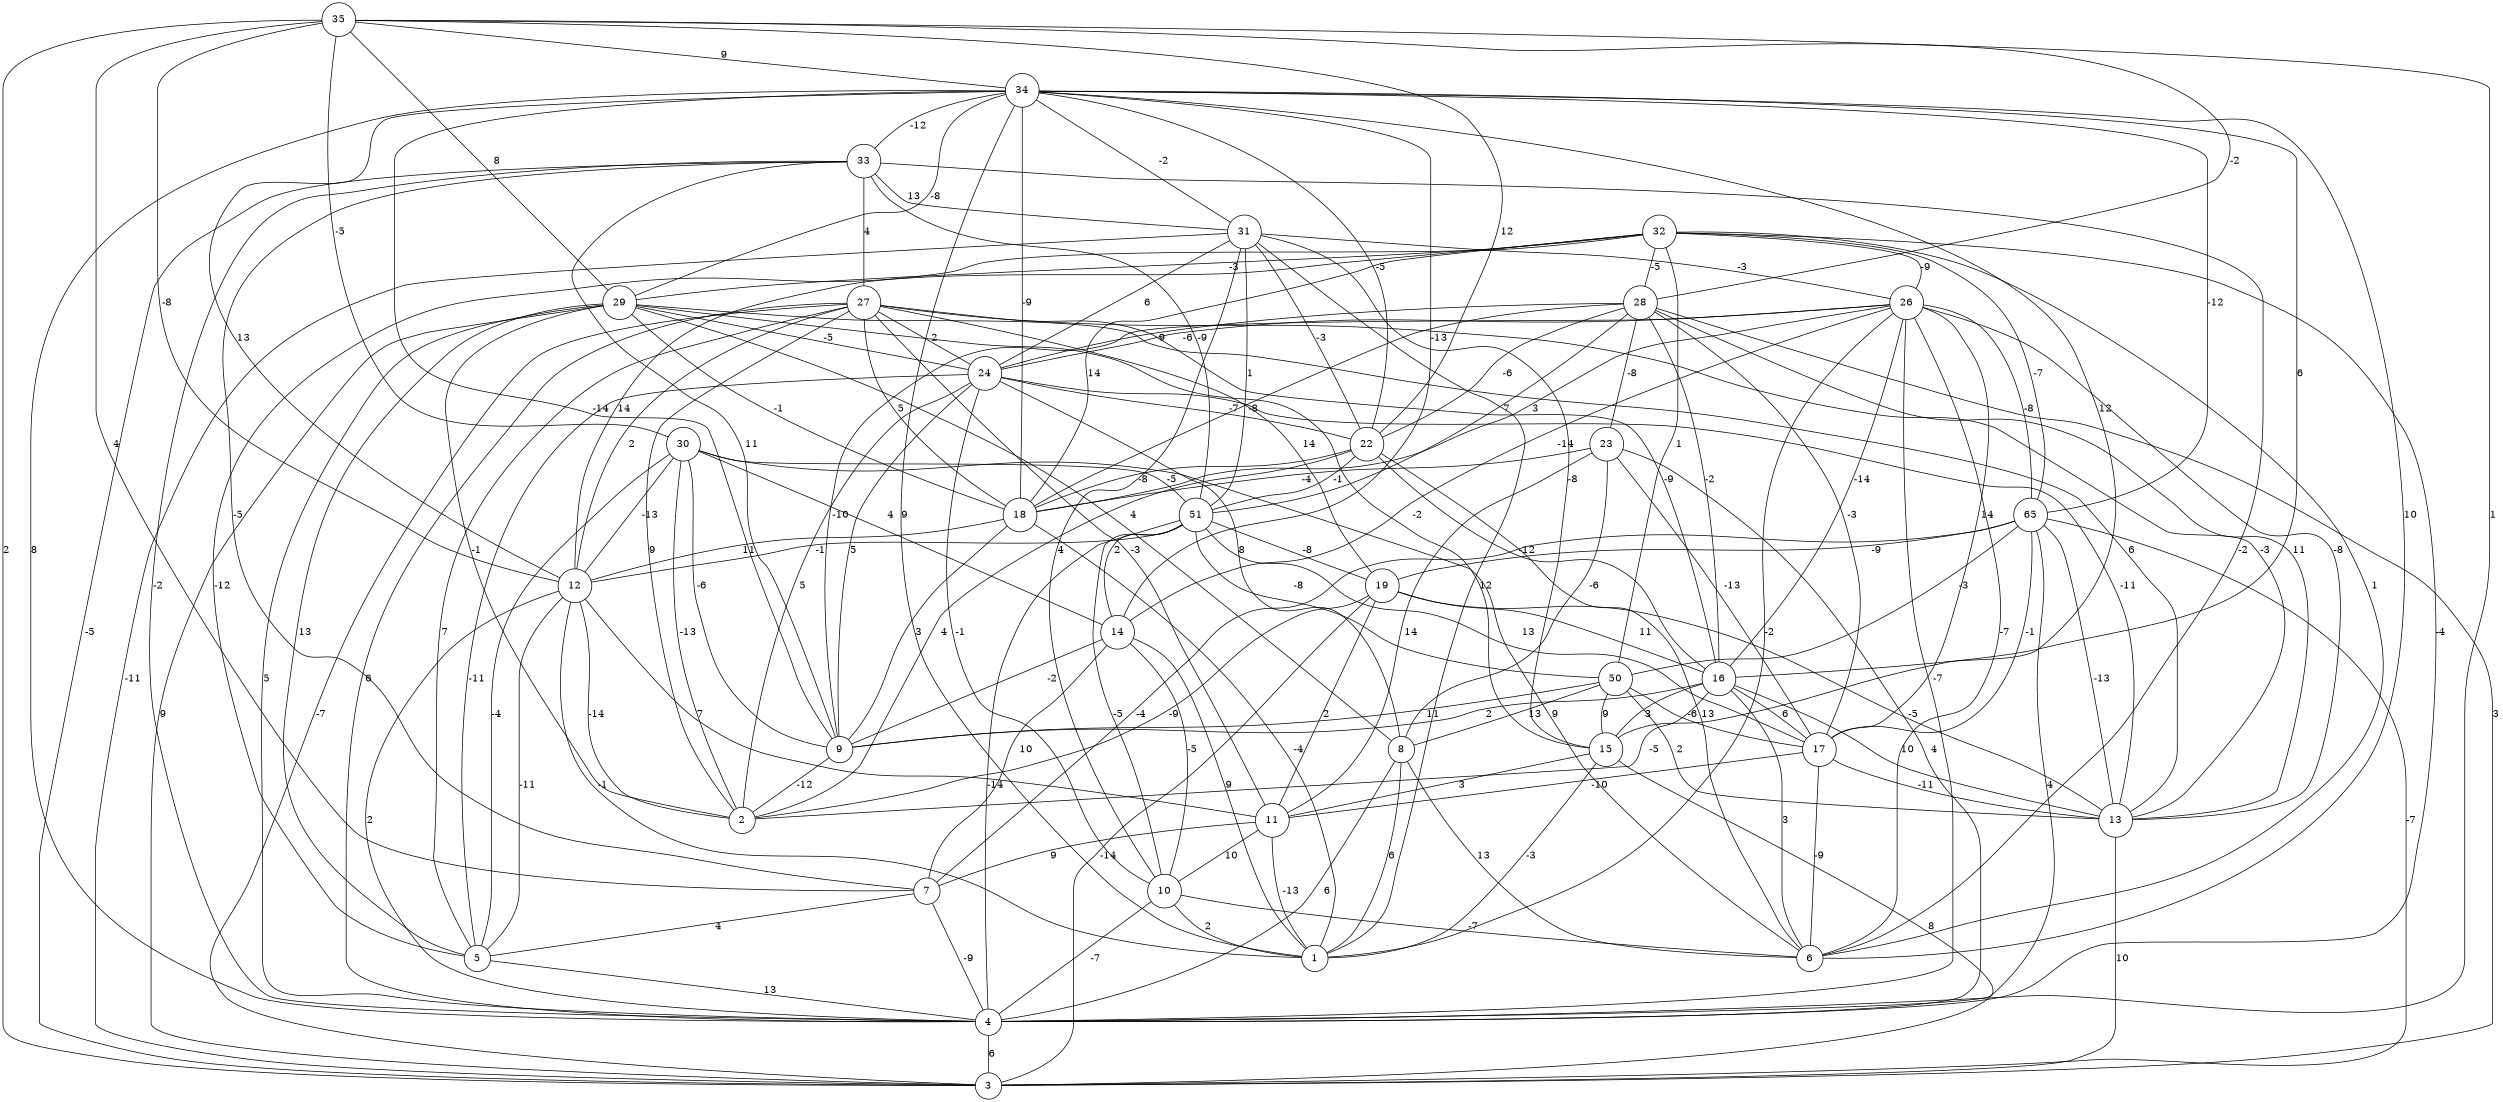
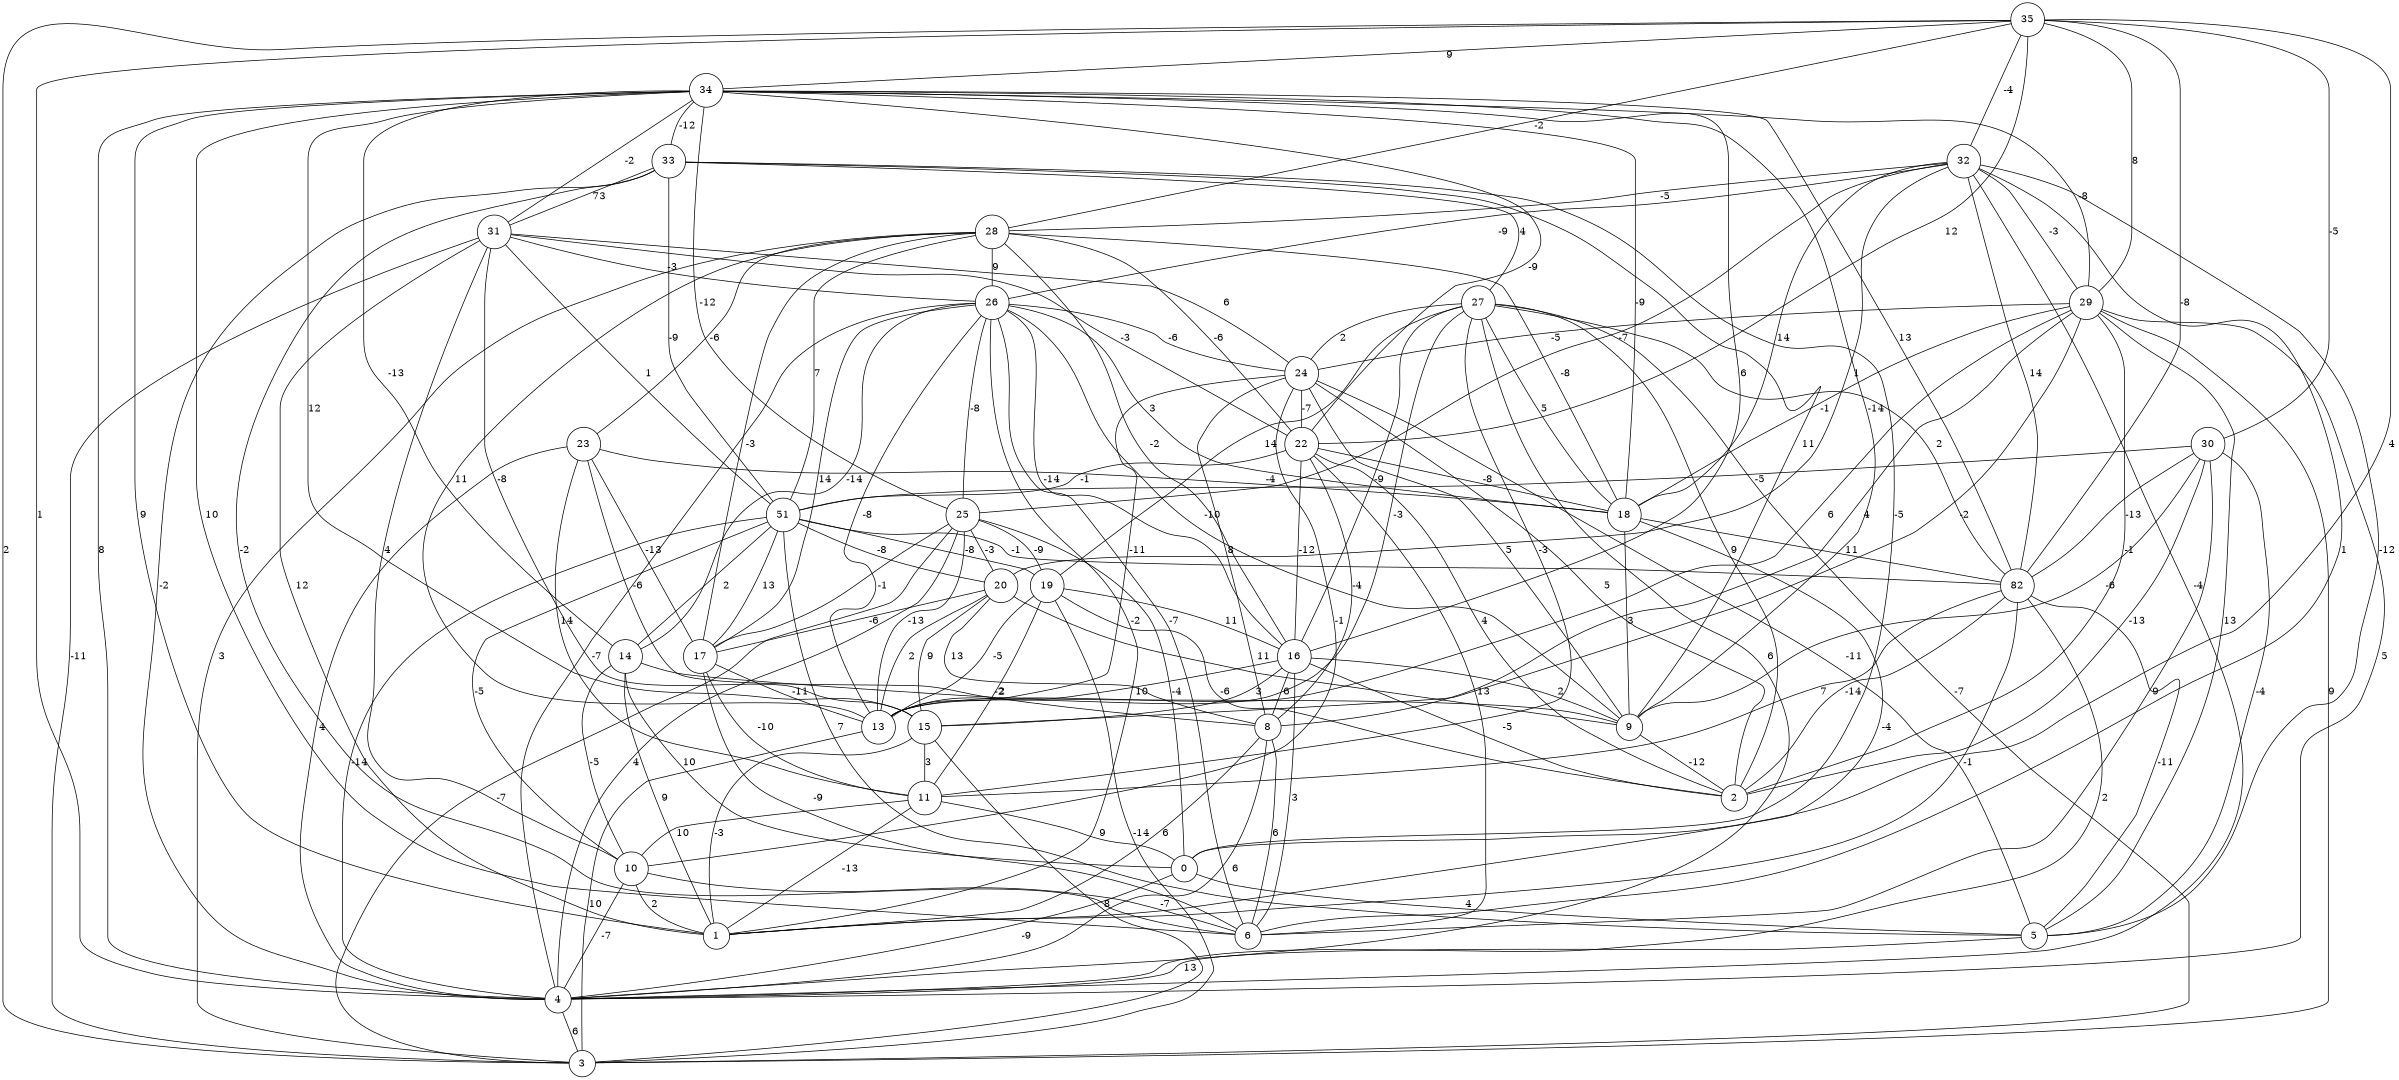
  graph {
    fontname="Helvetica,Arial,sans-serif"
    node [shape=circle]
    35
    3
    4
-   7
-   12
+   7 [label=0]
+   12 [label=82]
    22
    28
    29
    30
    32
    34
    5
    1
    2
    11
    6
    16
    18
    8
    n20 [label=51]
    26
    13
    17
    23
    15
    24
    9
    14
-   25 [label=65]
-   20 [label=50]
+   25
+   20
    31
    33
    10
    19
    27
    35 -- 3 [label=2]
    35 -- 4 [label=1]
    35 -- 7 [label=4]
    35 -- 12 [label=-8]
    35 -- 22 [label=12]
    35 -- 28 [label=-2]
    35 -- 29 [label=8]
    35 -- 30 [label=-5]
+   35 -- 32 [label=-4]
    35 -- 34 [label=9]
    4 -- 3 [label=6]
    7 -- 4 [label=-9]
    7 -- 5 [label=4]
    12 -- 4 [label=2]
    12 -- 5 [label=-11]
    12 -- 1 [label=-1]
    12 -- 2 [label=-14]
    12 -- 11 [label=7]
    22 -- 2 [label=4]
    22 -- 6 [label=13]
    22 -- 16 [label=-12]
    22 -- 18 [label=-8]
+   22 -- 8 [label=-4]
    22 -- n20 [label=-1]
    28 -- 3 [label=3]
    28 -- 22 [label=-6]
    28 -- 16 [label=-2]
    28 -- 18 [label=-8]
    28 -- n20 [label=7]
-   28 -- 24 [label=9]
+   28 -- 26 [label=9]
    28 -- 13 [label=11]
    28 -- 17 [label=-3]
-   28 -- 23 [label=-8]
+   28 -- 23 [label=-6]
    29 -- 3 [label=9]
    29 -- 4 [label=5]
    29 -- 5 [label=13]
    29 -- 2 [label=-1]
    29 -- 18 [label=-1]
    29 -- 8 [label=4]
    29 -- 13 [label=6]
    29 -- 15 [label=-2]
    29 -- 24 [label=-5]
    30 -- 12 [label=-13]
    30 -- 5 [label=-4]
    30 -- 2 [label=-13]
    30 -- 6 [label=9]
    30 -- n20 [label=-5]
    30 -- 9 [label=-6]
-   30 -- 14 [label=4]
    32 -- 4 [label=-4]
    32 -- 12 [label=14]
    32 -- 28 [label=-5]
    32 -- 29 [label=-3]
    32 -- 5 [label=-12]
    32 -- 6 [label=1]
    32 -- 18 [label=14]
    32 -- 26 [label=-9]
    32 -- 25 [label=-7]
    32 -- 20 [label=1]
    34 -- 4 [label=8]
    34 -- 12 [label=13]
-   34 -- 22 [label=-5]
+   34 -- 22 [label=-9]
    34 -- 29 [label=-8]
    34 -- 1 [label=9]
    34 -- 6 [label=10]
    34 -- 16 [label=6]
    34 -- 18 [label=-9]
    34 -- 15 [label=12]
    34 -- 9 [label=-14]
    34 -- 14 [label=-13]
    34 -- 25 [label=-12]
    34 -- 31 [label=-2]
    34 -- 33 [label=-12]
    5 -- 4 [label=13]
    11 -- 7 [label=9]
    11 -- 1 [label=-13]
    11 -- 10 [label=10]
    16 -- 2 [label=-5]
    16 -- 6 [label=3]
-   16 -- 17 [label=6]
+   16 -- 8 [label=6]
    16 -- 13 [label=10]
    16 -- 15 [label=3]
    16 -- 9 [label=2]
    18 -- 12 [label=11]
    18 -- 1 [label=-4]
    18 -- 9 [label=3]
    8 -- 4 [label=6]
    8 -- 1 [label=6]
-   8 -- 6 [label=13]
+   8 -- 6 [label=6]
    n20 -- 4 [label=-14]
    n20 -- 12 [label=-1]
    n20 -- 17 [label=13]
    n20 -- 14 [label=2]
    n20 -- 20 [label=-8]
    n20 -- 10 [label=-5]
    n20 -- 19 [label=-8]
    26 -- 4 [label=-7]
    26 -- 1 [label=-2]
    26 -- 6 [label=-7]
    26 -- 16 [label=-14]
    26 -- 18 [label=3]
    26 -- 13 [label=-8]
    26 -- 17 [label=14]
    26 -- 24 [label=-6]
    26 -- 9 [label=-10]
    26 -- 14 [label=-14]
    26 -- 25 [label=-8]
    13 -- 3 [label=10]
    17 -- 11 [label=-10]
    17 -- 6 [label=-9]
    17 -- 13 [label=-11]
    23 -- 4 [label=4]
    23 -- 11 [label=14]
    23 -- 18 [label=-4]
    23 -- 8 [label=-6]
    23 -- 17 [label=-13]
    15 -- 3 [label=8]
    15 -- 1 [label=-3]
    15 -- 11 [label=3]
    24 -- 22 [label=-7]
    24 -- 5 [label=-11]
    24 -- 2 [label=5]
    24 -- 8 [label=8]
    24 -- 13 [label=-11]
    24 -- 9 [label=5]
    24 -- 10 [label=-1]
    9 -- 2 [label=-12]
    14 -- 7 [label=10]
    14 -- 1 [label=9]
    14 -- 9 [label=-2]
    14 -- 10 [label=-5]
    25 -- 3 [label=-7]
    25 -- 4 [label=4]
    25 -- 7 [label=-4]
    25 -- 13 [label=-13]
    25 -- 17 [label=-1]
    25 -- 20 [label=-3]
    25 -- 19 [label=-9]
    20 -- 8 [label=13]
    20 -- 13 [label=2]
    20 -- 17 [label=-6]
    20 -- 15 [label=9]
    20 -- 9 [label=11]
    31 -- 3 [label=-11]
    31 -- 22 [label=-3]
    31 -- 1 [label=12]
    31 -- n20 [label=1]
    31 -- 26 [label=-3]
    31 -- 15 [label=-8]
    31 -- 24 [label=6]
    31 -- 10 [label=4]
-   33 -- 3 [label=-5]
    33 -- 4 [label=-2]
    33 -- 7 [label=-5]
    33 -- 6 [label=-2]
    33 -- n20 [label=-9]
    33 -- 9 [label=11]
-   33 -- 31 [label=13]
+   33 -- 31 [label=73]
    33 -- 27 [label=4]
    10 -- 4 [label=-7]
    10 -- 1 [label=2]
    10 -- 6 [label=-7]
    19 -- 3 [label=-14]
-   19 -- 2 [label=-9]
+   19 -- 2 [label=-6]
    19 -- 11 [label=2]
    19 -- 16 [label=11]
    19 -- 13 [label=-5]
    27 -- 3 [label=-7]
    27 -- 4 [label=6]
    27 -- 12 [label=2]
-   27 -- 5 [label=7]
+   n20 -- 5 [label=7]
    27 -- 2 [label=9]
    27 -- 11 [label=-3]
    27 -- 16 [label=-9]
    27 -- 18 [label=5]
    27 -- 13 [label=-3]
    27 -- 24 [label=2]
    27 -- 19 [label=14]
  }
